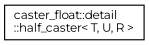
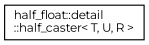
  digraph {
    rankdir=TB
    fontname=Montserrat
-   n1 [color=black fillcolor=white fontname=Montserrat fontsize=10 height=0.2 label="caster_float::detail\l::half_caster\< T, U, R \>" shape=record style=filled width=0.4]
+   n1 [color=black fillcolor=white fontname=Montserrat fontsize=10 height=0.2 label="half_float::detail\l::half_caster\< T, U, R \>" shape=record style=filled width=0.4]
  }
